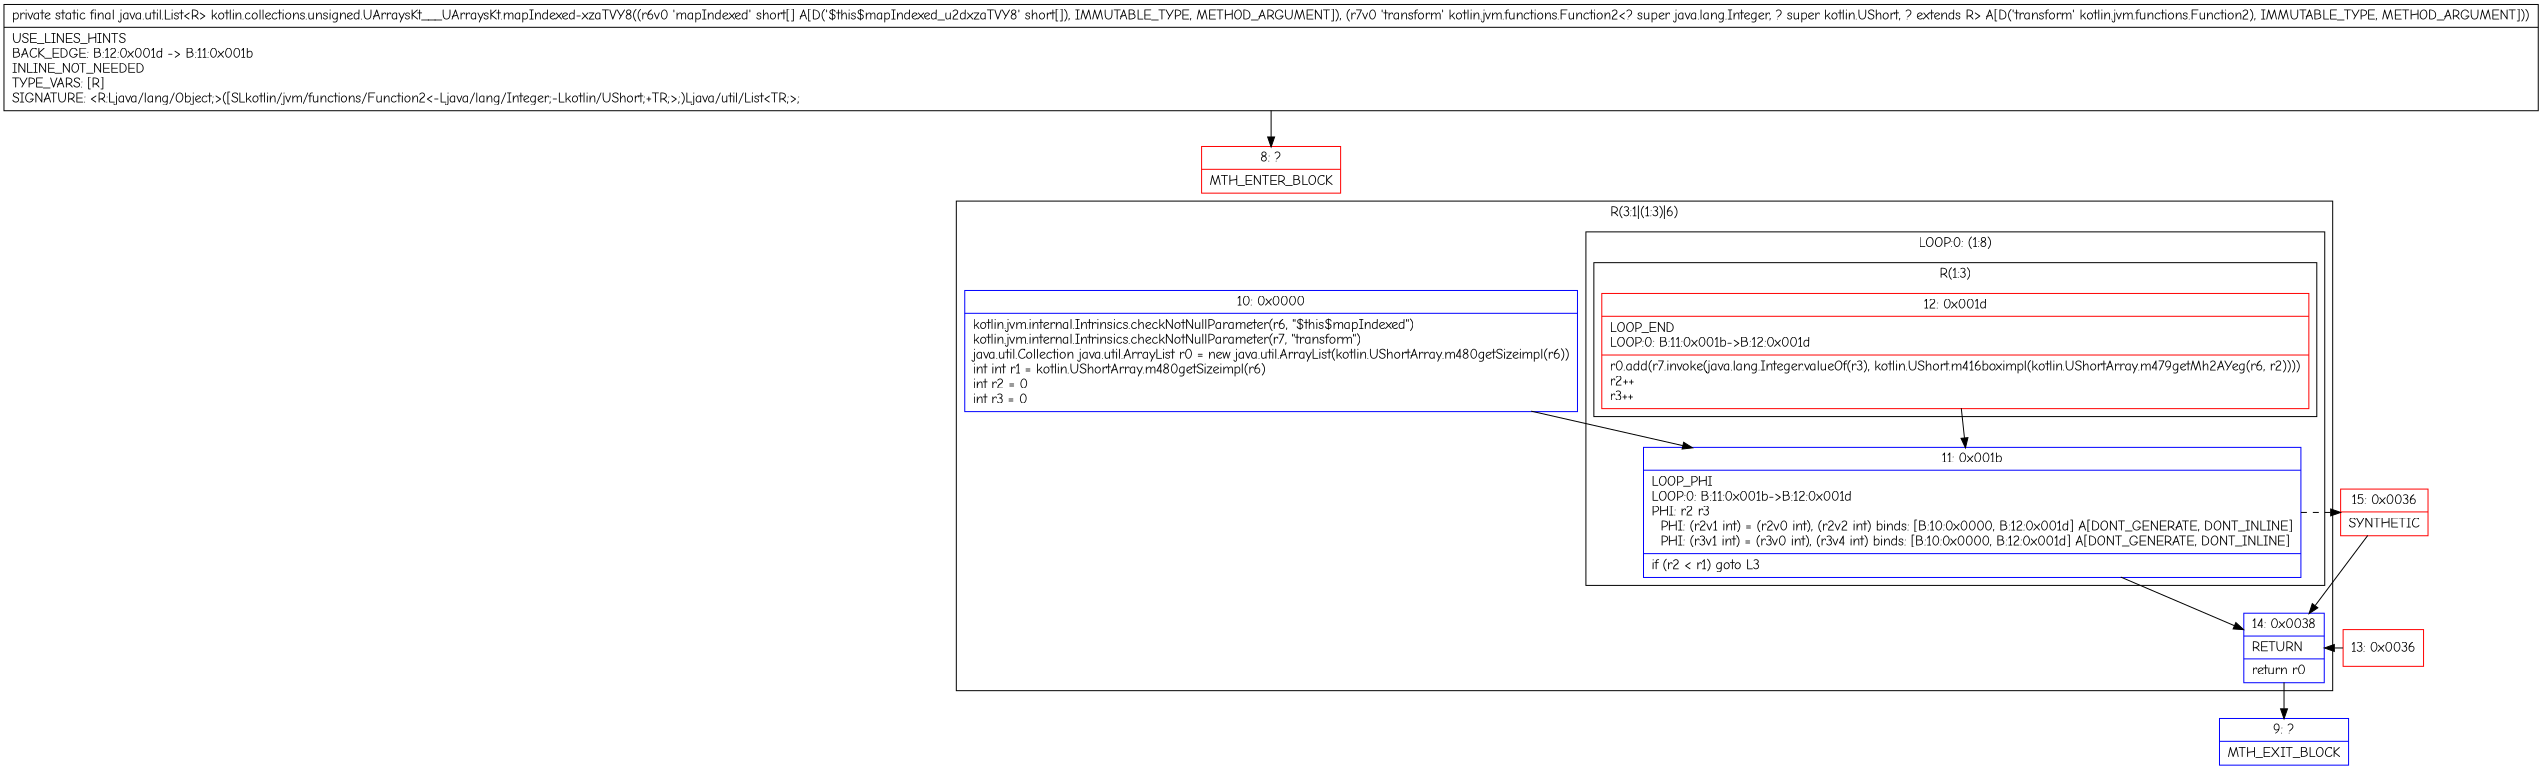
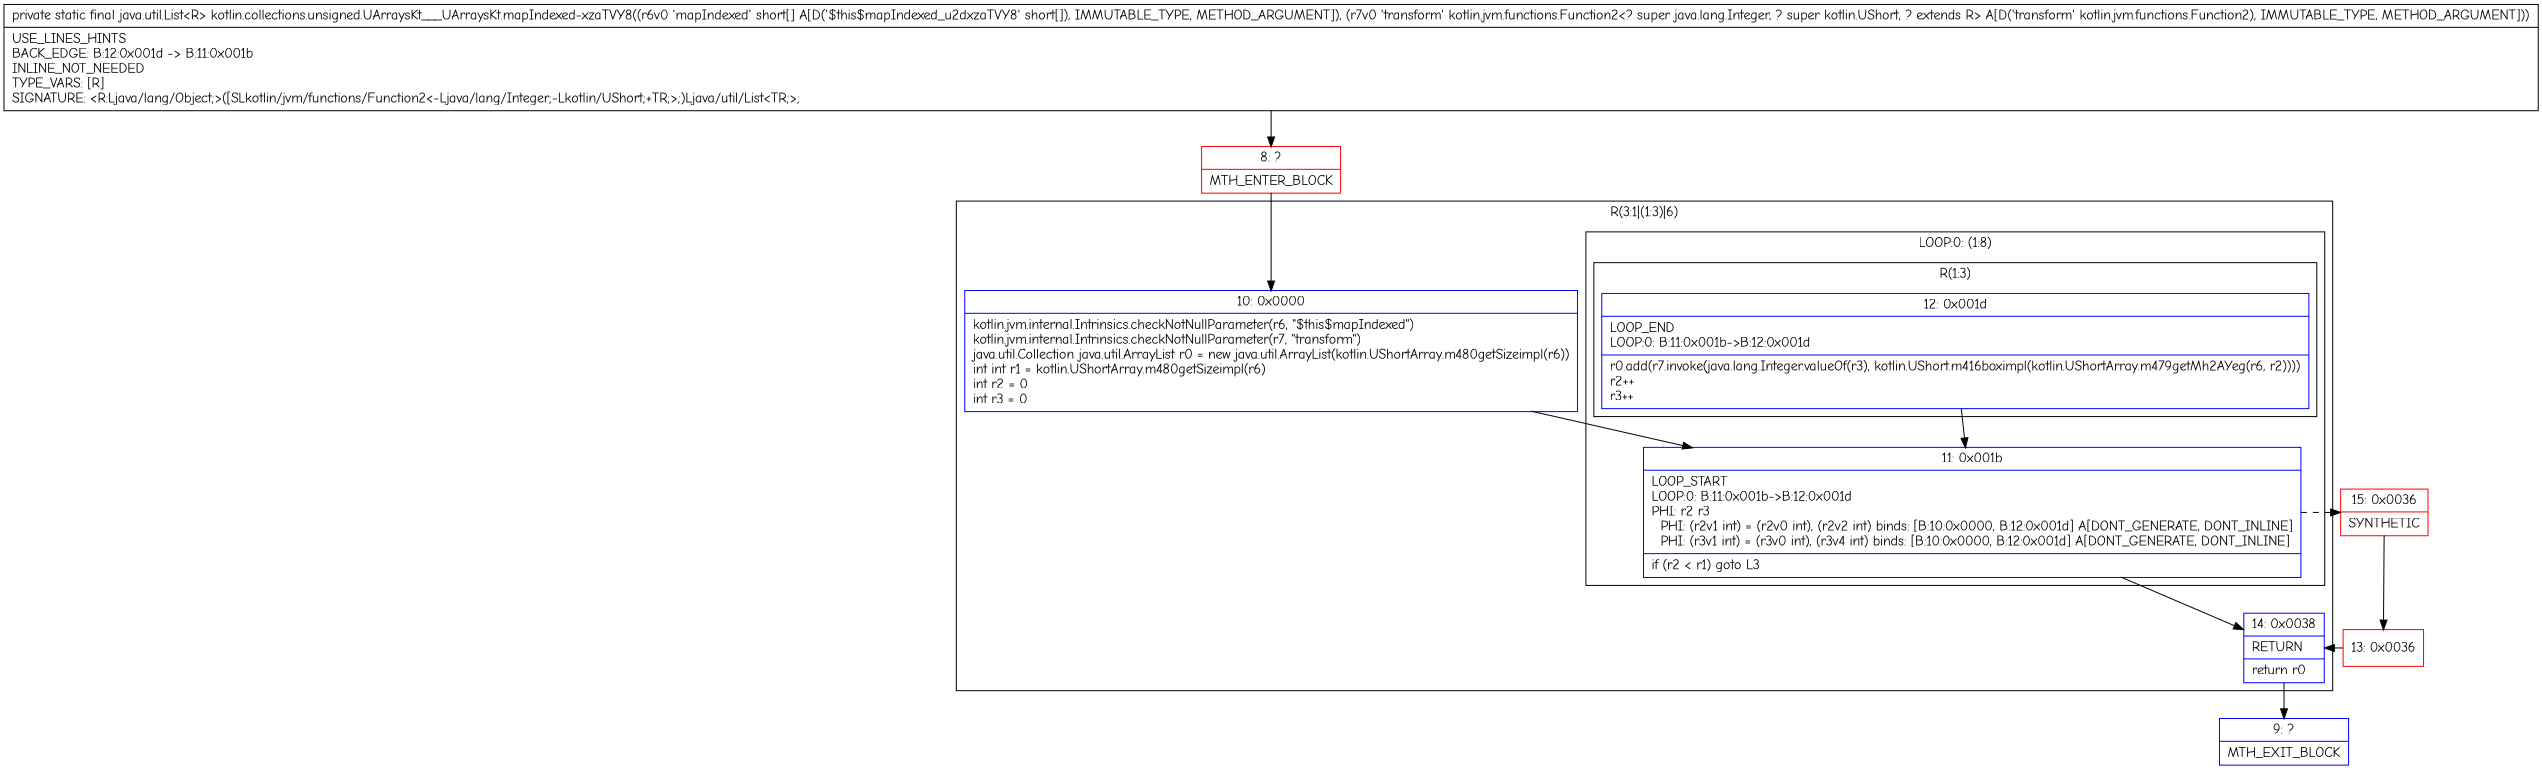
  digraph {
    fontname="Comic Neue"
    node [color=blue fontname="Comic Neue" shape=record]
    edge [fontname="Comic Neue"]
-   n1 [color=red label="{12\:\ 0x001d|LOOP_END\lLOOP:0: B:11:0x001b\-\>B:12:0x001d\l|r0.add(r7.invoke(java.lang.Integer.valueOf(r3), kotlin.UShort.m416boximpl(kotlin.UShortArray.m479getMh2AYeg(r6, r2))))\lr2++\lr3++\l}"]
-   n2 [label="{11\:\ 0x001b|LOOP_PHI\lLOOP:0: B:11:0x001b\-\>B:12:0x001d\lPHI: r2 r3 \l  PHI: (r2v1 int) = (r2v0 int), (r2v2 int) binds: [B:10:0x0000, B:12:0x001d] A[DONT_GENERATE, DONT_INLINE]\l  PHI: (r3v1 int) = (r3v0 int), (r3v4 int) binds: [B:10:0x0000, B:12:0x001d] A[DONT_GENERATE, DONT_INLINE]\l|if (r2 \< r1) goto L3\l}"]
+   n1 [label="{12\:\ 0x001d|LOOP_END\lLOOP:0: B:11:0x001b\-\>B:12:0x001d\l|r0.add(r7.invoke(java.lang.Integer.valueOf(r3), kotlin.UShort.m416boximpl(kotlin.UShortArray.m479getMh2AYeg(r6, r2))))\lr2++\lr3++\l}"]
+   n2 [label="{11\:\ 0x001b|LOOP_START\lLOOP:0: B:11:0x001b\-\>B:12:0x001d\lPHI: r2 r3 \l  PHI: (r2v1 int) = (r2v0 int), (r2v2 int) binds: [B:10:0x0000, B:12:0x001d] A[DONT_GENERATE, DONT_INLINE]\l  PHI: (r3v1 int) = (r3v0 int), (r3v4 int) binds: [B:10:0x0000, B:12:0x001d] A[DONT_GENERATE, DONT_INLINE]\l|if (r2 \< r1) goto L3\l}"]
    n3 [label="{10\:\ 0x0000|kotlin.jvm.internal.Intrinsics.checkNotNullParameter(r6, \"$this$mapIndexed\")\lkotlin.jvm.internal.Intrinsics.checkNotNullParameter(r7, \"transform\")\ljava.util.Collection java.util.ArrayList r0 = new java.util.ArrayList(kotlin.UShortArray.m480getSizeimpl(r6))\lint int r1 = kotlin.UShortArray.m480getSizeimpl(r6)\lint r2 = 0\lint r3 = 0\l}"]
    n4 [label="{14\:\ 0x0038|RETURN\l|return r0\l}"]
    n5 [color=red label="{15\:\ 0x0036|SYNTHETIC\l}"]
    n6 [label="{9\:\ ?|MTH_EXIT_BLOCK\l}"]
    n7 [color=red label="{13\:\ 0x0036}"]
    n8 [color=red label="{8\:\ ?|MTH_ENTER_BLOCK\l}"]
    n9 [label="{private static final java.util.List\<R\> kotlin.collections.unsigned.UArraysKt___UArraysKt.mapIndexed\-xzaTVY8((r6v0 'mapIndexed' short[] A[D('$this$mapIndexed_u2dxzaTVY8' short[]), IMMUTABLE_TYPE, METHOD_ARGUMENT]), (r7v0 'transform' kotlin.jvm.functions.Function2\<? super java.lang.Integer, ? super kotlin.UShort, ? extends R\> A[D('transform' kotlin.jvm.functions.Function2), IMMUTABLE_TYPE, METHOD_ARGUMENT]))  | USE_LINES_HINTS\lBACK_EDGE: B:12:0x001d \-\> B:11:0x001b\lINLINE_NOT_NEEDED\lTYPE_VARS: [R]\lSIGNATURE: \<R:Ljava\/lang\/Object;\>([SLkotlin\/jvm\/functions\/Function2\<\-Ljava\/lang\/Integer;\-Lkotlin\/UShort;+TR;\>;)Ljava\/util\/List\<TR;\>;\l}" color=""]
    subgraph cluster_1 {
      label="R(3:1|(1:3)|6)"
      n3
      n4
      subgraph cluster_2 {
        label="LOOP:0: (1:8)"
        n2
        subgraph cluster_3 {
          label="R(1:3)"
          n1
        }
      }
    }
    n1 -> n2
    n2 -> n4
    n2 -> n5 [style=dashed]
    n3 -> n2
    n4 -> n6
-   n5 -> n4
+   n5 -> n7
    n7 -> n4
+   n8 -> n3
    n9 -> n8
  }
